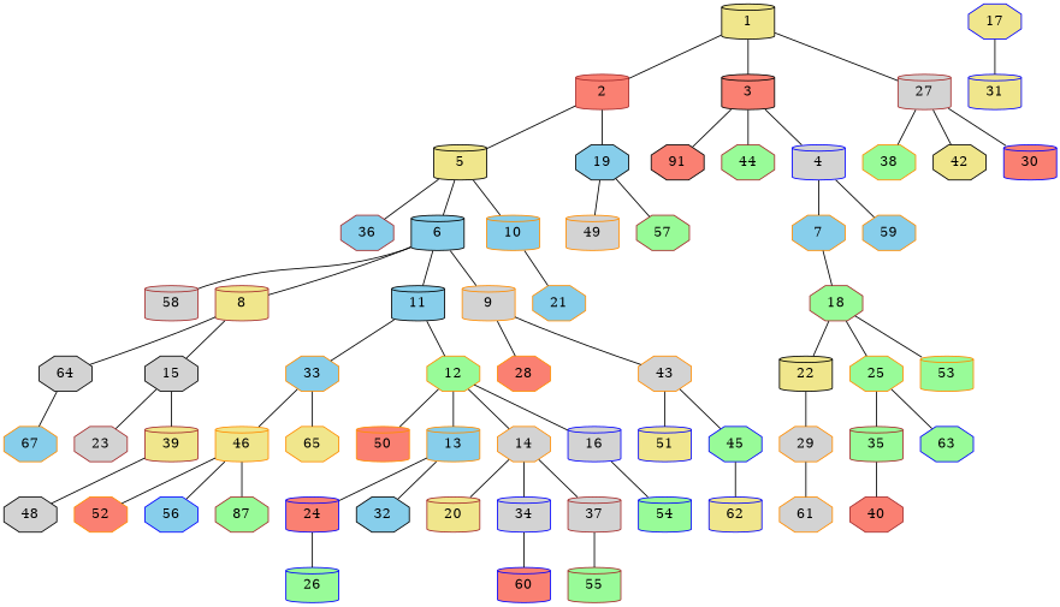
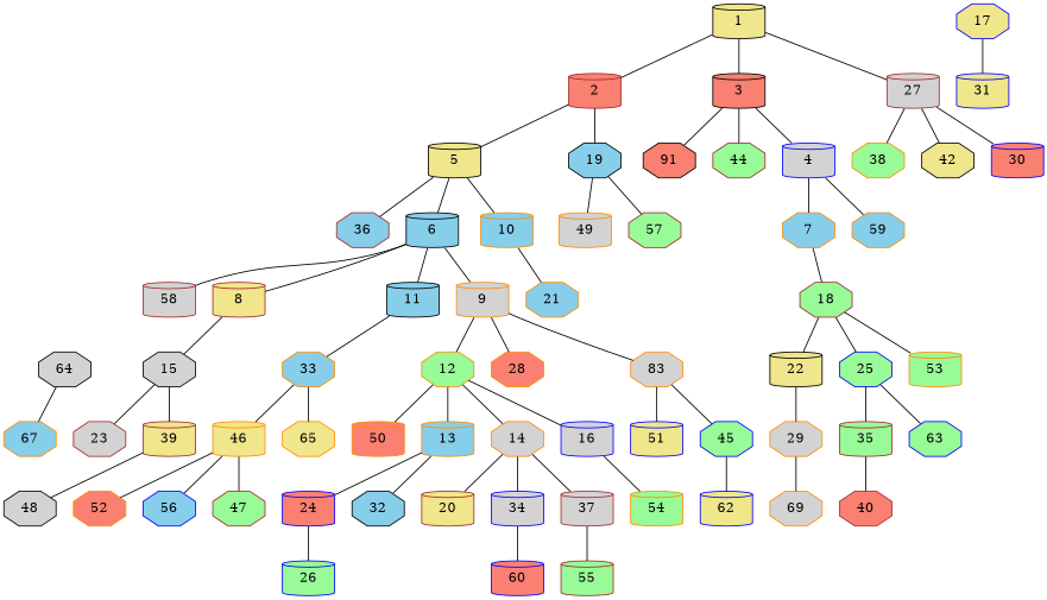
  graph {
    node [color=darkorange fillcolor=lightgrey shape=cylinder style=filled]
    1 [color=black fillcolor=khaki]
    2 [color=brown fillcolor=salmon]
    3 [color=black fillcolor=salmon]
    27 [color=brown]
    5 [color=black fillcolor=khaki]
    19 [color=black fillcolor=skyblue shape=octagon]
    4 [color=blue]
    n8 [color=black fillcolor=salmon label=91 shape=octagon]
    44 [color=brown fillcolor=palegreen shape=octagon]
    30 [color=blue fillcolor=salmon]
    38 [fillcolor=palegreen shape=octagon]
    42 [color=black fillcolor=khaki shape=octagon]
    6 [color=black fillcolor=skyblue]
    10 [fillcolor=skyblue]
    36 [color=brown fillcolor=skyblue shape=octagon]
    49
    57 [color=brown fillcolor=palegreen shape=octagon]
    7 [fillcolor=skyblue shape=octagon]
    59 [fillcolor=skyblue shape=octagon]
    18 [color=brown fillcolor=palegreen shape=octagon]
    8 [color=brown fillcolor=khaki]
    9
    11 [color=black fillcolor=skyblue]
    58 [color=brown]
    21 [fillcolor=skyblue shape=octagon]
    15 [color=black shape=octagon]
    64 [color=black shape=octagon]
    12 [fillcolor=palegreen shape=octagon]
    28 [fillcolor=salmon shape=octagon]
-   43 [shape=octagon]
+   43 [shape=octagon label=83]
    33 [fillcolor=skyblue shape=octagon]
    22 [color=black fillcolor=khaki]
-   25 [fillcolor=palegreen shape=octagon]
+   25 [color=blue fillcolor=palegreen shape=octagon]
    53 [fillcolor=palegreen]
    23 [color=brown shape=octagon]
    39 [color=brown fillcolor=khaki]
    67 [fillcolor=skyblue shape=octagon]
    13 [fillcolor=skyblue]
    14 [shape=octagon]
    16 [color=blue]
    50 [fillcolor=salmon]
    17 [color=blue fillcolor=khaki shape=octagon]
    31 [color=blue fillcolor=khaki]
    45 [color=blue fillcolor=palegreen shape=octagon]
    51 [color=blue fillcolor=khaki]
    46 [fillcolor=khaki]
    65 [fillcolor=khaki shape=octagon]
    24 [color=blue fillcolor=salmon]
    32 [color=black fillcolor=skyblue shape=octagon]
    20 [color=brown fillcolor=khaki]
    34 [color=blue]
    37 [color=brown]
-   54 [color=blue fillcolor=palegreen]
+   54 [fillcolor=palegreen]
    26 [color=blue fillcolor=palegreen]
    60 [color=blue fillcolor=salmon]
    55 [color=brown fillcolor=palegreen]
    48 [color=black shape=octagon]
    29 [shape=octagon]
    35 [color=brown fillcolor=palegreen]
    63 [color=blue fillcolor=palegreen shape=octagon]
-   61 [shape=octagon]
+   61 [shape=octagon label=69]
    40 [color=brown fillcolor=salmon shape=octagon]
-   47 [color=brown fillcolor=palegreen shape=octagon label=87]
+   47 [color=brown fillcolor=palegreen shape=octagon]
    52 [fillcolor=salmon shape=octagon]
    56 [color=blue fillcolor=skyblue shape=octagon]
    62 [color=blue fillcolor=khaki]
    1 -- 2
    1 -- 3
    1 -- 27
    2 -- 5
    2 -- 19
    3 -- 4
    3 -- n8
    3 -- 44
    27 -- 30
    27 -- 38
    27 -- 42
    5 -- 6
    5 -- 10
    5 -- 36
    19 -- 49
    19 -- 57
    4 -- 7
    4 -- 59
    6 -- 8
    6 -- 9
    6 -- 11
    6 -- 58
    10 -- 21
    7 -- 18
    18 -- 22
    18 -- 25
    18 -- 53
    8 -- 15
-   8 -- 64
-   11 -- 12
+   9 -- 12
    9 -- 28
    9 -- 43
    11 -- 33
    15 -- 23
    15 -- 39
    64 -- 67
    12 -- 13
    12 -- 14
    12 -- 16
    12 -- 50
    43 -- 45
    43 -- 51
    33 -- 46
    33 -- 65
    22 -- 29
    25 -- 35
    25 -- 63
    39 -- 48
    13 -- 24
    13 -- 32
    14 -- 20
    14 -- 34
    14 -- 37
    16 -- 54
    17 -- 31
    45 -- 62
    46 -- 47
    46 -- 52
    46 -- 56
    24 -- 26
    34 -- 60
    37 -- 55
    29 -- 61
    35 -- 40
  }
